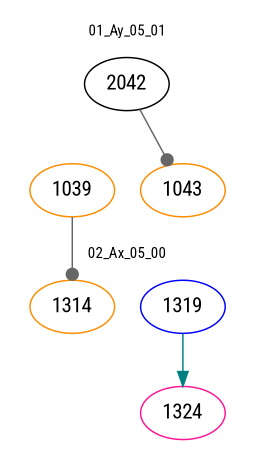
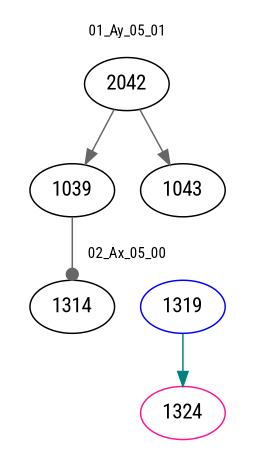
  digraph {
    fontname="Roboto Condensed"
    node [color=black fontname="Roboto Condensed"]
    edge [arrowhead=normal color=gray40 fontname="Roboto Condensed"]
    n1 [color=blue label=1319]
-   n2 [color=darkorange label=1314]
+   n2 [label=1314]
    n3 [color=deeppink label=1324]
    n4 [label=2042]
-   n5 [color=darkorange label=1039]
-   n6 [color=darkorange label=1043]
+   n5 [label=1039]
+   n6 [label=1043]
    subgraph cluster_1 {
      color=white
      fontsize=10
      label="02_Ax_05_00"
      n1
      n2
      n3
    }
    subgraph cluster_2 {
      color=white
      fontsize=10
      label="01_Ay_05_01"
      n4
      n5
      n6
    }
    n1 -> n3 [color=teal]
-   n4 -> n6 [arrowhead=dot]
+   n4 -> n5
+   n4 -> n6
    n5 -> n2 [arrowhead=dot]
  }
